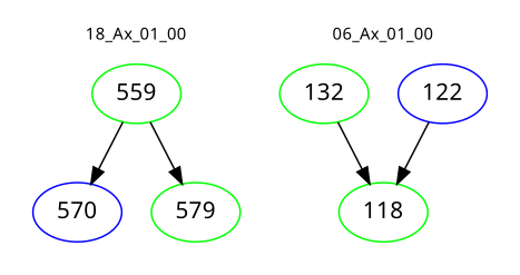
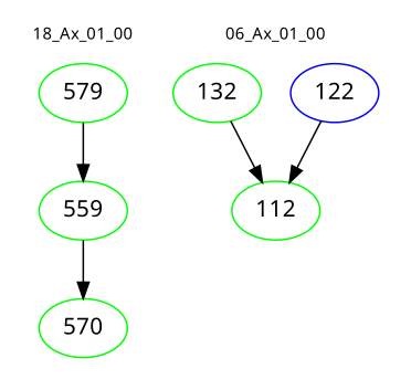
  digraph {
    fontname="Noto Sans"
    node [color=green fontname="Noto Sans"]
    edge [color=black fontname="Noto Sans"]
-   n1 [color=blue label=570]
+   n1 [label=570]
    n2 [label=559]
    n3 [label=579]
    n4 [color=blue label=122]
-   n5 [label=118]
+   n5 [label=112]
    n6 [label=132]
    subgraph cluster_1 {
      color=white
      fontsize=10
      label="18_Ax_01_00"
      n1
      n2
      n3
    }
    subgraph cluster_2 {
      color=white
      fontsize=10
      label="06_Ax_01_00"
      n4
      n5
      n6
    }
    n2 -> n1
-   n2 -> n3
+   n3 -> n2
    n4 -> n5
    n6 -> n5
  }
